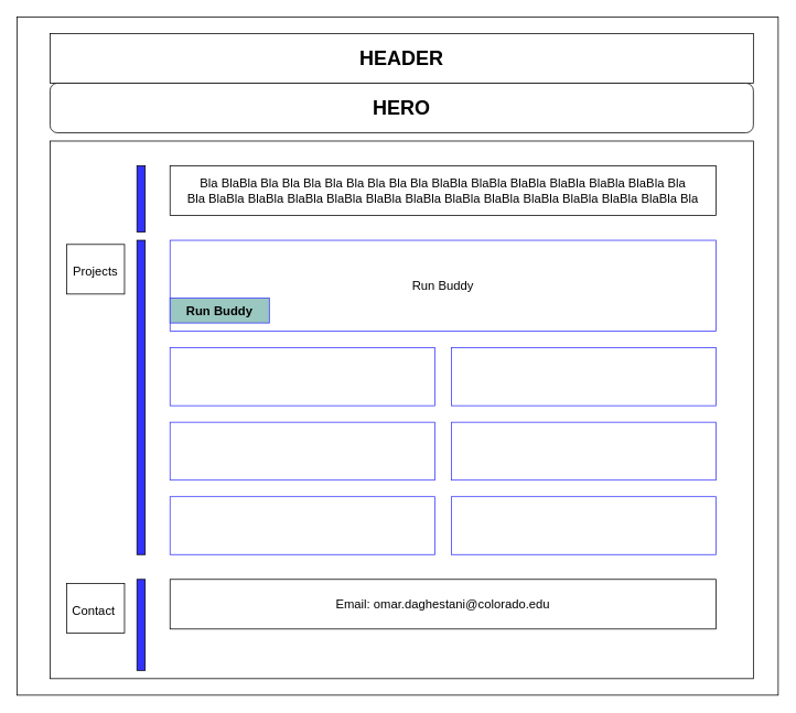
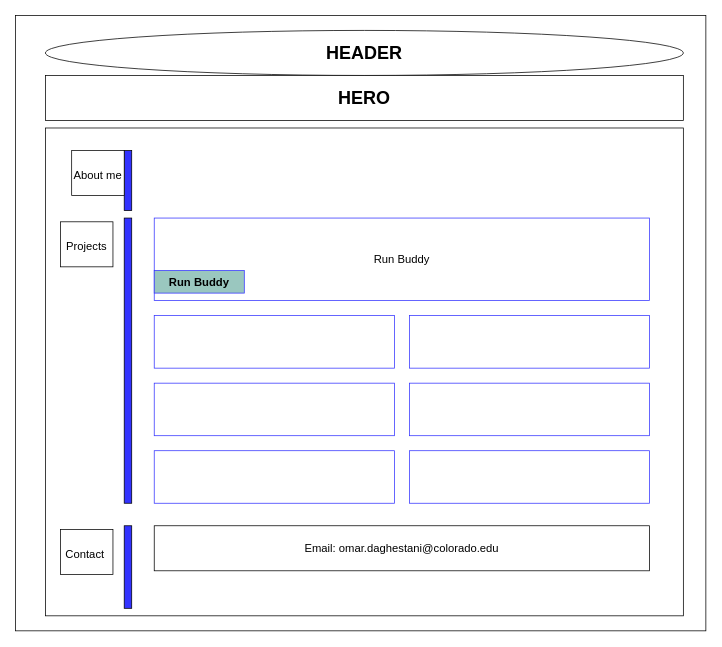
  <mxCell id="0" />
  <mxCell id="1" parent="0" />
  <mxCell id="2" value="" style="rounded=0;whiteSpace=wrap;html=1;" vertex="1" parent="1"><mxGeometry x="20" y="20" width="920" height="820" as="geometry" /></mxCell>
- <mxCell id="3" value="&lt;b&gt;&lt;font style=&quot;font-size: 24px;&quot;&gt;HEADER&lt;/font&gt;&lt;/b&gt;" style="rounded=0;whiteSpace=wrap;html=1;" vertex="1" parent="1"><mxGeometry x="60" y="40" width="850" height="60" as="geometry" /></mxCell>
- <mxCell id="4" value="&lt;b&gt;HERO&lt;/b&gt;" style="whiteSpace=wrap;html=1;fontSize=24;rounded=1;" vertex="1" parent="1"><mxGeometry x="60" y="100" width="850" height="60" as="geometry" /></mxCell>
+ <mxCell id="3" value="&lt;b&gt;&lt;font style=&quot;font-size: 24px;&quot;&gt;HEADER&lt;/font&gt;&lt;/b&gt;" style="ellipse;whiteSpace=wrap;html=1;" vertex="1" parent="1"><mxGeometry x="60" y="40" width="850" height="60" as="geometry" /></mxCell>
+ <mxCell id="4" value="&lt;b&gt;HERO&lt;/b&gt;" style="rounded=0;whiteSpace=wrap;html=1;fontSize=24;" vertex="1" parent="1"><mxGeometry x="60" y="100" width="850" height="60" as="geometry" /></mxCell>
  <mxCell id="5" value="" style="rounded=0;whiteSpace=wrap;html=1;fontSize=24;" vertex="1" parent="1"><mxGeometry x="60" y="170" width="850" height="650" as="geometry" /></mxCell>
  <mxCell id="6" value="" style="rounded=0;whiteSpace=wrap;html=1;fontSize=24;labelBackgroundColor=none;fillColor=#3333FF;" vertex="1" parent="1"><mxGeometry x="165" y="200" width="10" height="80" as="geometry" /></mxCell>
+ <mxCell id="7" value="&lt;font style=&quot;font-size: 15px;&quot;&gt;About me&lt;/font&gt;" style="rounded=0;whiteSpace=wrap;html=1;fontSize=24;" vertex="1" parent="1"><mxGeometry x="95" y="200" width="70" height="60" as="geometry" /></mxCell>
  <mxCell id="8" value="" style="rounded=0;whiteSpace=wrap;html=1;fontSize=24;labelBackgroundColor=none;fillColor=#3333FF;" vertex="1" parent="1"><mxGeometry x="165" y="290" width="10" height="380" as="geometry" /></mxCell>
  <mxCell id="9" value="&lt;font style=&quot;font-size: 15px;&quot;&gt;Projects&lt;/font&gt;" style="rounded=0;whiteSpace=wrap;html=1;fontSize=24;" vertex="1" parent="1"><mxGeometry x="80" y="295" width="70" height="60" as="geometry" /></mxCell>
  <mxCell id="10" value="" style="rounded=0;whiteSpace=wrap;html=1;fontSize=24;labelBackgroundColor=none;fillColor=#3333FF;" vertex="1" parent="1"><mxGeometry x="165" y="700" width="10" height="110" as="geometry" /></mxCell>
  <mxCell id="11" value="&lt;font style=&quot;font-size: 15px;&quot;&gt;Contact&amp;nbsp;&lt;/font&gt;" style="rounded=0;whiteSpace=wrap;html=1;fontSize=24;" vertex="1" parent="1"><mxGeometry x="80" y="705" width="70" height="60" as="geometry" /></mxCell>
- <mxCell id="12" value="Bla BlaBla Bla Bla Bla Bla Bla Bla Bla Bla BlaBla BlaBla BlaBla BlaBla BlaBla BlaBla Bla&lt;br&gt;Bla BlaBla BlaBla BlaBla BlaBla BlaBla BlaBla BlaBla BlaBla BlaBla BlaBla BlaBla BlaBla Bla" style="rounded=0;whiteSpace=wrap;html=1;labelBackgroundColor=none;fontSize=15;fontColor=default;fillColor=none;" vertex="1" parent="1"><mxGeometry x="205" y="200" width="660" height="60" as="geometry" /></mxCell>
  <mxCell id="13" value="Run Buddy" style="rounded=0;whiteSpace=wrap;html=1;labelBackgroundColor=none;fontSize=15;fontColor=default;fillColor=none;labelBorderColor=none;strokeColor=#3333FF;" vertex="1" parent="1"><mxGeometry x="205" y="290" width="660" height="110" as="geometry" /></mxCell>
  <mxCell id="14" value="" style="rounded=0;whiteSpace=wrap;html=1;labelBackgroundColor=none;fontSize=15;fontColor=default;fillColor=none;labelBorderColor=none;strokeColor=#3333FF;" vertex="1" parent="1"><mxGeometry x="205" y="420" width="320" height="70" as="geometry" /></mxCell>
  <mxCell id="15" value="" style="rounded=0;whiteSpace=wrap;html=1;labelBackgroundColor=none;fontSize=15;fontColor=default;fillColor=none;labelBorderColor=none;strokeColor=#3333FF;" vertex="1" parent="1"><mxGeometry x="545" y="420" width="320" height="70" as="geometry" /></mxCell>
  <mxCell id="16" value="" style="rounded=0;whiteSpace=wrap;html=1;labelBackgroundColor=none;fontSize=15;fontColor=default;fillColor=none;labelBorderColor=none;strokeColor=#3333FF;" vertex="1" parent="1"><mxGeometry x="205" y="510" width="320" height="70" as="geometry" /></mxCell>
  <mxCell id="17" value="" style="rounded=0;whiteSpace=wrap;html=1;labelBackgroundColor=none;fontSize=15;fontColor=default;fillColor=none;labelBorderColor=none;strokeColor=#3333FF;" vertex="1" parent="1"><mxGeometry x="545" y="510" width="320" height="70" as="geometry" /></mxCell>
  <mxCell id="18" value="" style="rounded=0;whiteSpace=wrap;html=1;labelBackgroundColor=none;fontSize=15;fontColor=default;fillColor=none;labelBorderColor=none;strokeColor=#3333FF;" vertex="1" parent="1"><mxGeometry x="205" y="600" width="320" height="70" as="geometry" /></mxCell>
  <mxCell id="19" value="" style="rounded=0;whiteSpace=wrap;html=1;labelBackgroundColor=none;fontSize=15;fontColor=default;fillColor=none;labelBorderColor=none;strokeColor=#3333FF;" vertex="1" parent="1"><mxGeometry x="545" y="600" width="320" height="70" as="geometry" /></mxCell>
  <mxCell id="20" value="Email: omar.daghestani@colorado.edu" style="rounded=0;whiteSpace=wrap;html=1;labelBackgroundColor=none;fontSize=15;fontColor=default;fillColor=none;" vertex="1" parent="1"><mxGeometry x="205" y="700" width="660" height="60" as="geometry" /></mxCell>
  <mxCell id="21" value="&lt;b&gt;Run Buddy&lt;/b&gt;" style="rounded=0;whiteSpace=wrap;html=1;labelBackgroundColor=none;labelBorderColor=none;fontSize=15;fontColor=default;strokeColor=#3333FF;fillColor=#9AC7BF;" vertex="1" parent="1"><mxGeometry x="205" y="360" width="120" height="30" as="geometry" /></mxCell>
